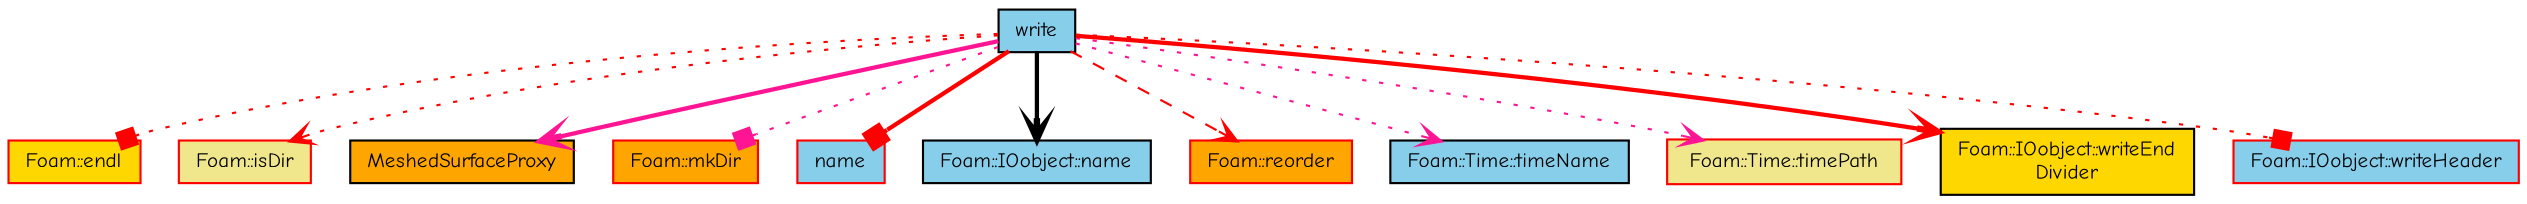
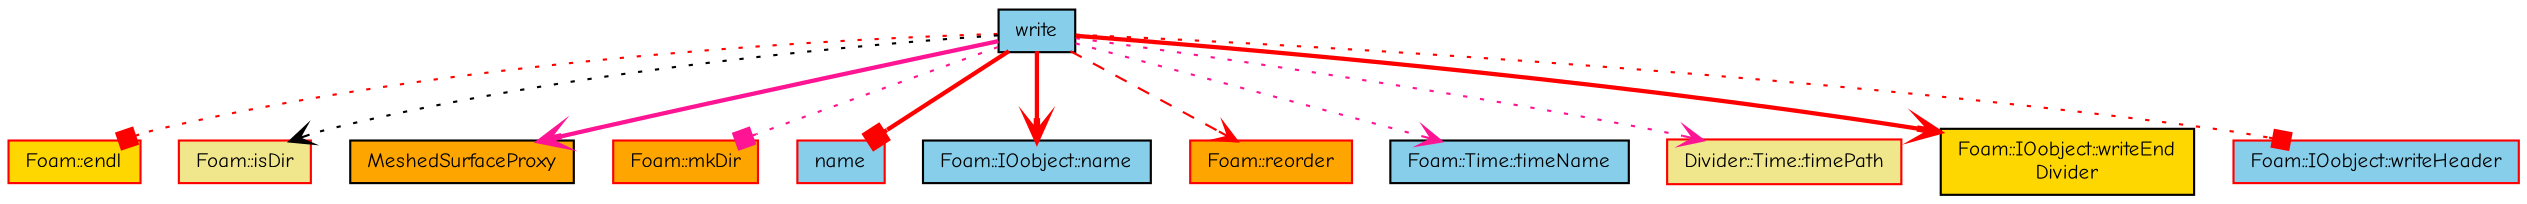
  digraph {
    fontname="Comic Neue"
    rankdir=TB
    node [color=red fillcolor=skyblue fontname="Comic Neue" fontsize=10 shape=record style=filled]
    edge [arrowhead=vee color=red fontname="Comic Neue" fontsize=10 labelfontname=FreeSans labelfontsize=10 style=dotted]
    n1 [color=black fontcolor=black height=0.2 label=write width=0.4]
    n2 [fillcolor=gold height=0.2 label="Foam::endl" width=0.4]
    n3 [fillcolor=khaki height=0.2 label="Foam::isDir" width=0.4]
    n4 [color=black fillcolor=orange height=0.2 label=MeshedSurfaceProxy width=0.4]
    n5 [fillcolor=orange height=0.2 label="Foam::mkDir" width=0.4]
    n6 [height=0.2 label=name width=0.4]
    n7 [color=black height=0.2 label="Foam::IOobject::name" width=0.4]
    n8 [fillcolor=orange height=0.2 label="Foam::reorder" width=0.4]
    n9 [color=black height=0.2 label="Foam::Time::timeName" width=0.4]
-   n10 [fillcolor=khaki height=0.2 label="Foam::Time::timePath" width=0.4]
+   n10 [fillcolor=khaki height=0.2 label="Divider::Time::timePath" width=0.4]
    n11 [color=black fillcolor=gold height=0.2 label="Foam::IOobject::writeEnd\lDivider" width=0.4]
    n12 [height=0.2 label="Foam::IOobject::writeHeader" width=0.4]
    n1 -> n2 [arrowhead=box]
-   n1 -> n3
+   n1 -> n3 [color=black]
    n1 -> n4 [color=deeppink style=bold]
    n1 -> n5 [arrowhead=box color=deeppink]
    n1 -> n6 [arrowhead=box style=bold]
-   n1 -> n7 [color=black style=bold]
+   n1 -> n7 [style=bold]
    n1 -> n8 [style=dashed]
    n1 -> n9 [color=deeppink]
    n1 -> n10 [color=deeppink]
    n1 -> n11 [style=bold]
    n1 -> n12 [arrowhead=box]
  }
